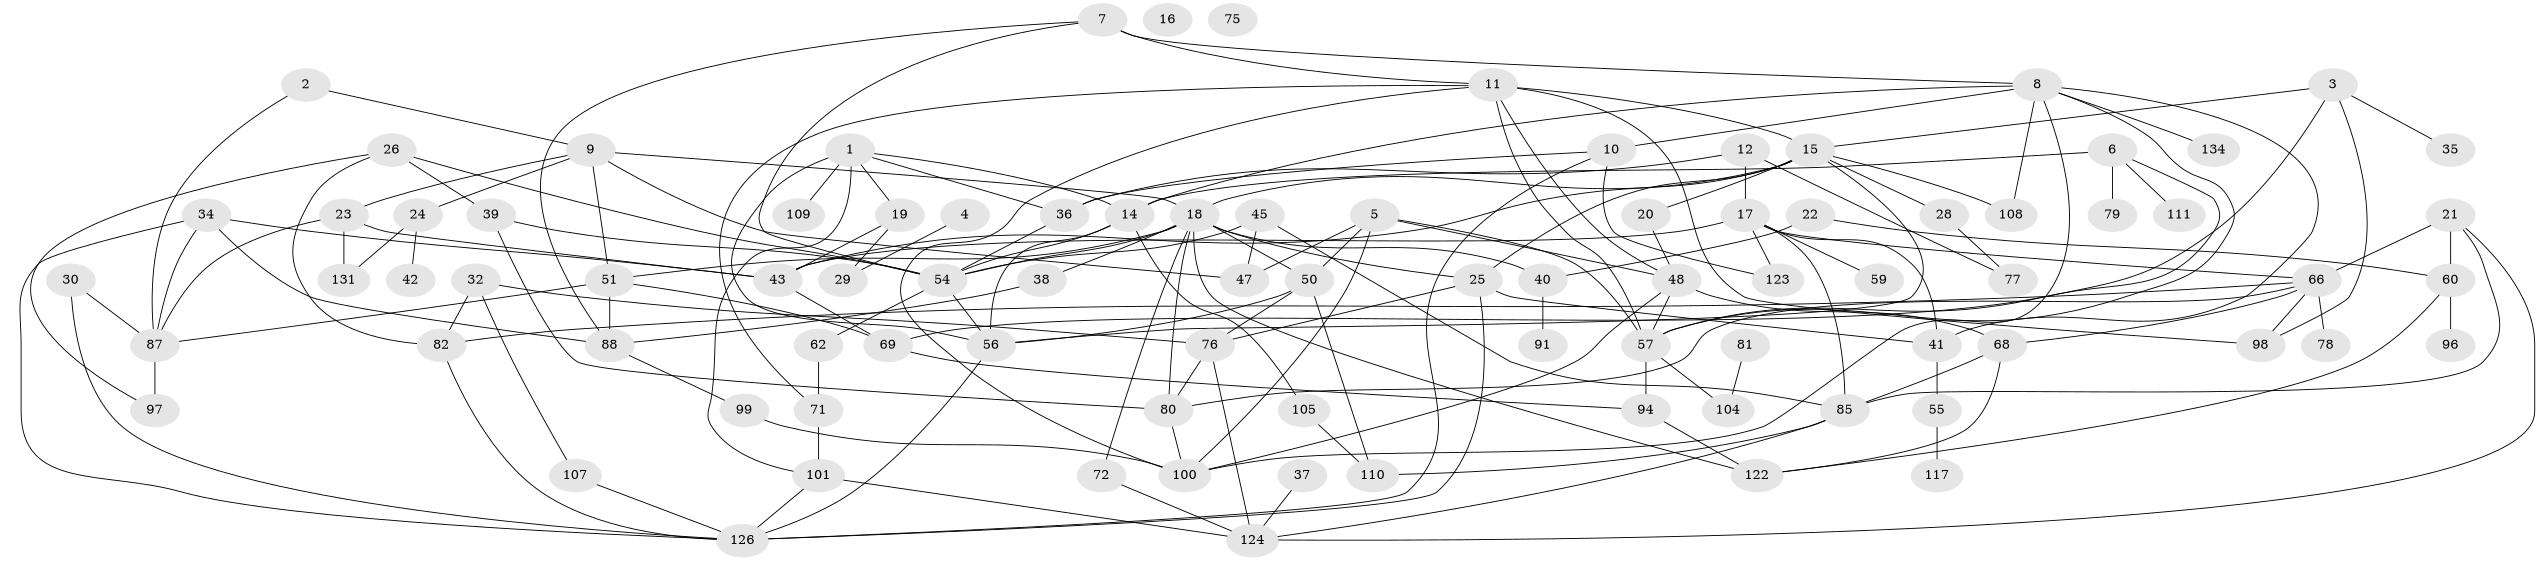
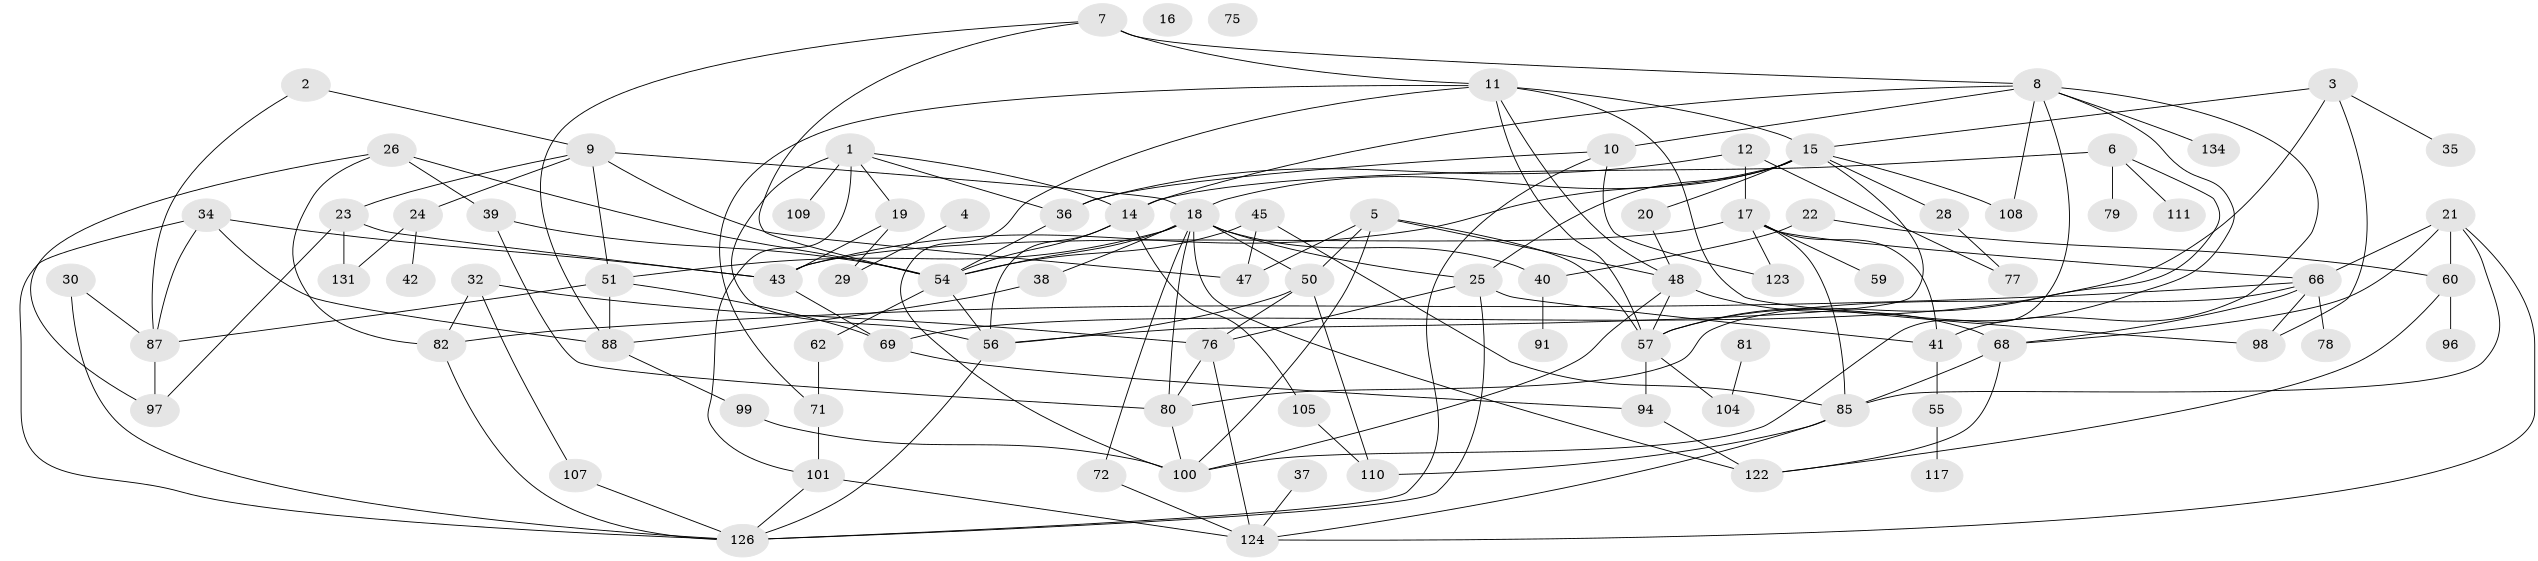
  graph {
    node [color=gray90 style=filled]
    1 [super="+31"]
    14 [super="+92"]
    19 [super="+113"]
    36 [super="+90"]
    56 [super="+70"]
    101 [super="+106"]
    109
    54 [super="+83"]
    105
    43 [super="+52"]
    29
    126 [super="+137"]
    124 [super="+130"]
    9 [super="+27"]
    47 [super="+128"]
    18 [super="+86"]
    23
    24 [super="+33"]
    51 [super="+53"]
    2
    87 [super="+103"]
    97
    3 [super="+13"]
    15 [super="+65"]
    35 [super="+49"]
    69
    98 [super="+121"]
    108
    20 [super="+44"]
    25
    28
    17 [super="+46"]
    66 [super="+127"]
    123
    41 [super="+118"]
    59
    85
    94 [super="+133"]
    45 [super="+93"]
    4
    5
    48 [super="+114"]
    50 [super="+67"]
    57 [super="+74"]
    100 [super="+132"]
    68 [super="+120"]
    76 [super="+89"]
    110
    104
    6 [super="+64"]
    79
    111
    7 [super="+58"]
    8 [super="+136"]
    11 [super="+61"]
    88 [super="+115"]
    10 [super="+73"]
    134
    71 [super="+84"]
    62
    99 [super="+102"]
    80 [super="+116"]
    82
    78
    38
    40
    72
    122 [super="+129"]
    131
    42 [super="+63"]
    12
    77
    16
    55
    91 [super="+95"]
    21 [super="+112"]
    60
    96
    22
    26 [super="+125"]
    39
    30
    32
    107 [super="+135"]
    34 [super="+119"]
    37
    117
    75
    81
    1 -- 14
    1 -- 19
    1 -- 36
    1 -- 56
    1 -- 101
    1 -- 109 [weight=2]
    14 -- 56
    14 -- 54
    14 -- 105
    19 -- 43
    19 -- 29
    36 -- 54 [weight=2]
    56 -- 126
    101 -- 126
    101 -- 124 [weight=2]
    54 -- 56
    54 -- 62
    105 -- 110
    43 -- 69
    9 -- 47
    9 -- 18
    9 -- 23
    9 -- 24 [weight=2]
    9 -- 51
    18 -- 54
    18 -- 51
    18 -- 25
    18 -- 50
    18 -- 80
    18 -- 38
    18 -- 40
    18 -- 72
    18 -- 122
    23 -- 43
-   23 -- 87
+   23 -- 97
    23 -- 131
    24 -- 131
    24 -- 42
    51 -- 87
    51 -- 69
    51 -- 88
    2 -- 9
    2 -- 87
    87 -- 97
    3 -- 15
    3 -- 35
    3 -- 69
    3 -- 98
    15 -- 56
    15 -- 43
    15 -- 18
    15 -- 108
    15 -- 20
    15 -- 25
    15 -- 28
    69 -- 94
    20 -- 48
    25 -- 126
    25 -- 41
    25 -- 76
    28 -- 77
    17 -- 43
    17 -- 66
    17 -- 123
    17 -- 41
    17 -- 59
    17 -- 85
    66 -- 98
    66 -- 68
    66 -- 80
    66 -- 82
    66 -- 78
    41 -- 55
    85 -- 124
    85 -- 110
    94 -- 122
    45 -- 54
    45 -- 47
    45 -- 85
    4 -- 29
    5 -- 47
    5 -- 48
    5 -- 50
    5 -- 57
    5 -- 100
    48 -- 57
    48 -- 100
    48 -- 68
    50 -- 56
    50 -- 76
    50 -- 110
    57 -- 94
    57 -- 104
    68 -- 85
    68 -- 122
    76 -- 124
    76 -- 80
    6 -- 14
    6 -- 57
    6 -- 79
    6 -- 111
    7 -- 54
    7 -- 8
    7 -- 11
    7 -- 88
    8 -- 14
    8 -- 108
    8 -- 41
    8 -- 57
    8 -- 100
    8 -- 10
    8 -- 134
    11 -- 15
    11 -- 98
    11 -- 48
    11 -- 57
    11 -- 100
    11 -- 71
    88 -- 99
    10 -- 36
    10 -- 126
    10 -- 123
    71 -- 101
    62 -- 71
    99 -- 100
    80 -- 100
    82 -- 126
    38 -- 88
    40 -- 91
    72 -- 124
    12 -- 36
    12 -- 17
    12 -- 77
    55 -- 117
    21 -- 124
    21 -- 66
    21 -- 85
+   21 -- 68
    21 -- 60
    60 -- 122
    60 -- 96
    22 -- 40
    22 -- 60
    26 -- 54
    26 -- 97
    26 -- 82
    26 -- 39
    39 -- 54
    39 -- 80
    30 -- 126
    30 -- 87
    32 -- 76
    32 -- 82
    32 -- 107
    107 -- 126
    34 -- 43
    34 -- 126
    34 -- 87
    34 -- 88
    37 -- 124
    81 -- 104
  }
